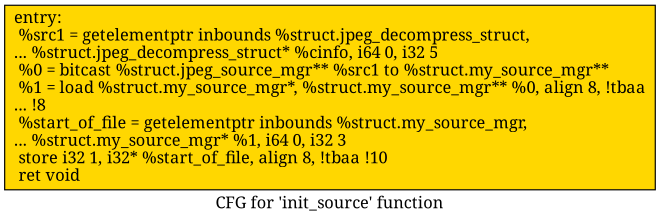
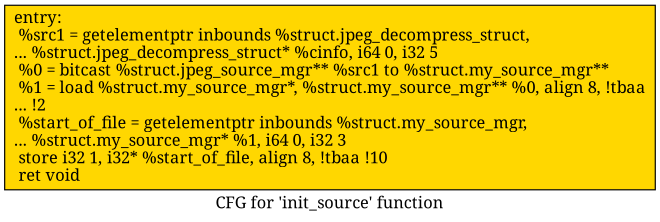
  digraph {
    label="CFG for 'init_source' function"
    fontname="Noto Serif"
-   n1 [label="{entry:\l  %src1 = getelementptr inbounds %struct.jpeg_decompress_struct,\l... %struct.jpeg_decompress_struct* %cinfo, i64 0, i32 5\l  %0 = bitcast %struct.jpeg_source_mgr** %src1 to %struct.my_source_mgr**\l  %1 = load %struct.my_source_mgr*, %struct.my_source_mgr** %0, align 8, !tbaa\l... !8\l  %start_of_file = getelementptr inbounds %struct.my_source_mgr,\l... %struct.my_source_mgr* %1, i64 0, i32 3\l  store i32 1, i32* %start_of_file, align 8, !tbaa !10\l  ret void\l}" shape=record style=filled fillcolor=gold fontname="Noto Serif"]
+   n1 [label="{entry:\l  %src1 = getelementptr inbounds %struct.jpeg_decompress_struct,\l... %struct.jpeg_decompress_struct* %cinfo, i64 0, i32 5\l  %0 = bitcast %struct.jpeg_source_mgr** %src1 to %struct.my_source_mgr**\l  %1 = load %struct.my_source_mgr*, %struct.my_source_mgr** %0, align 8, !tbaa\l... !2\l  %start_of_file = getelementptr inbounds %struct.my_source_mgr,\l... %struct.my_source_mgr* %1, i64 0, i32 3\l  store i32 1, i32* %start_of_file, align 8, !tbaa !10\l  ret void\l}" shape=record style=filled fillcolor=gold fontname="Noto Serif"]
  }
